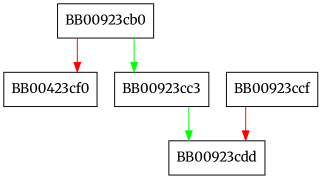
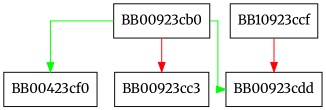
  digraph {
    fontname=Merriweather
    splines=ortho
    node [fontname=Merriweather shape=box]
    edge [color=green fontname=Merriweather]
    n1 [label=BB00423cf0]
    BB00923cb0
    BB00923cc3
    BB00923cdd
-   BB00923ccf
-   BB00923cb0 -> n1 [color=red]
-   BB00923cb0 -> BB00923cc3
-   BB00923cc3 -> BB00923cdd
+   BB00923ccf [label=BB10923ccf]
+   BB00923cb0 -> n1
+   BB00923cb0 -> BB00923cc3 [color=red]
+   BB00923cb0 -> BB00923cdd
    BB00923ccf -> BB00923cdd [color=red]
  }
